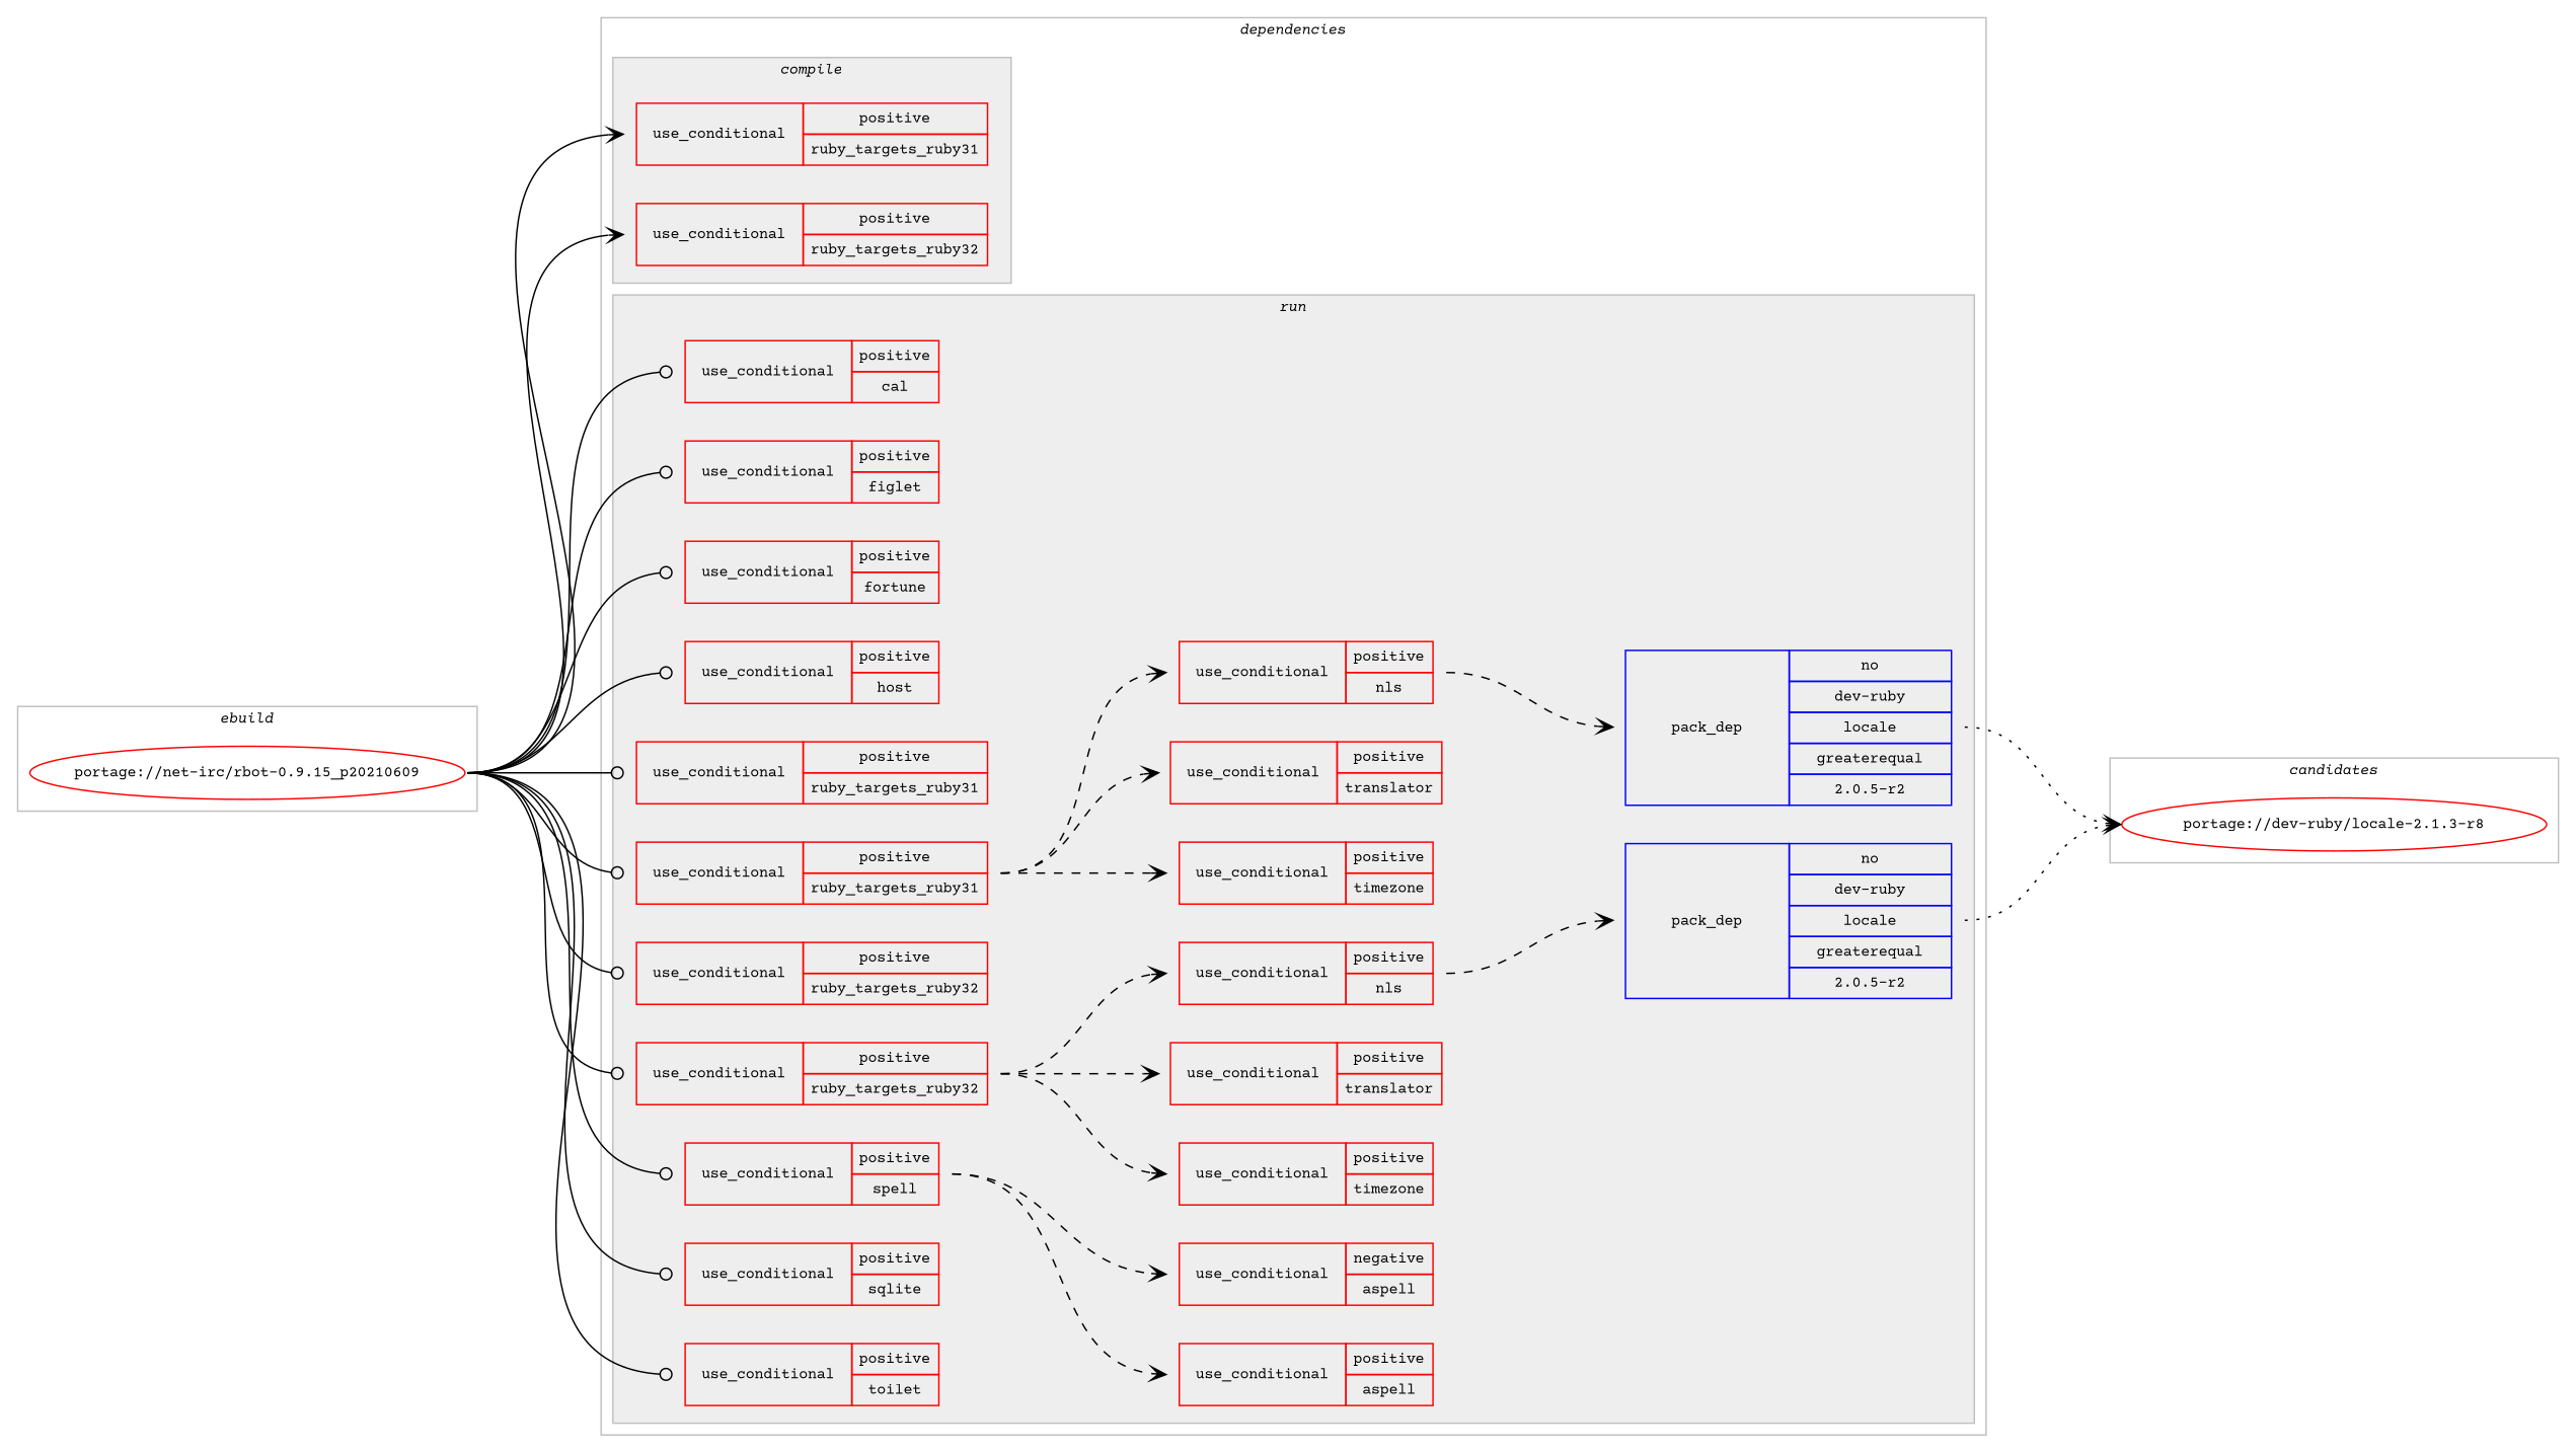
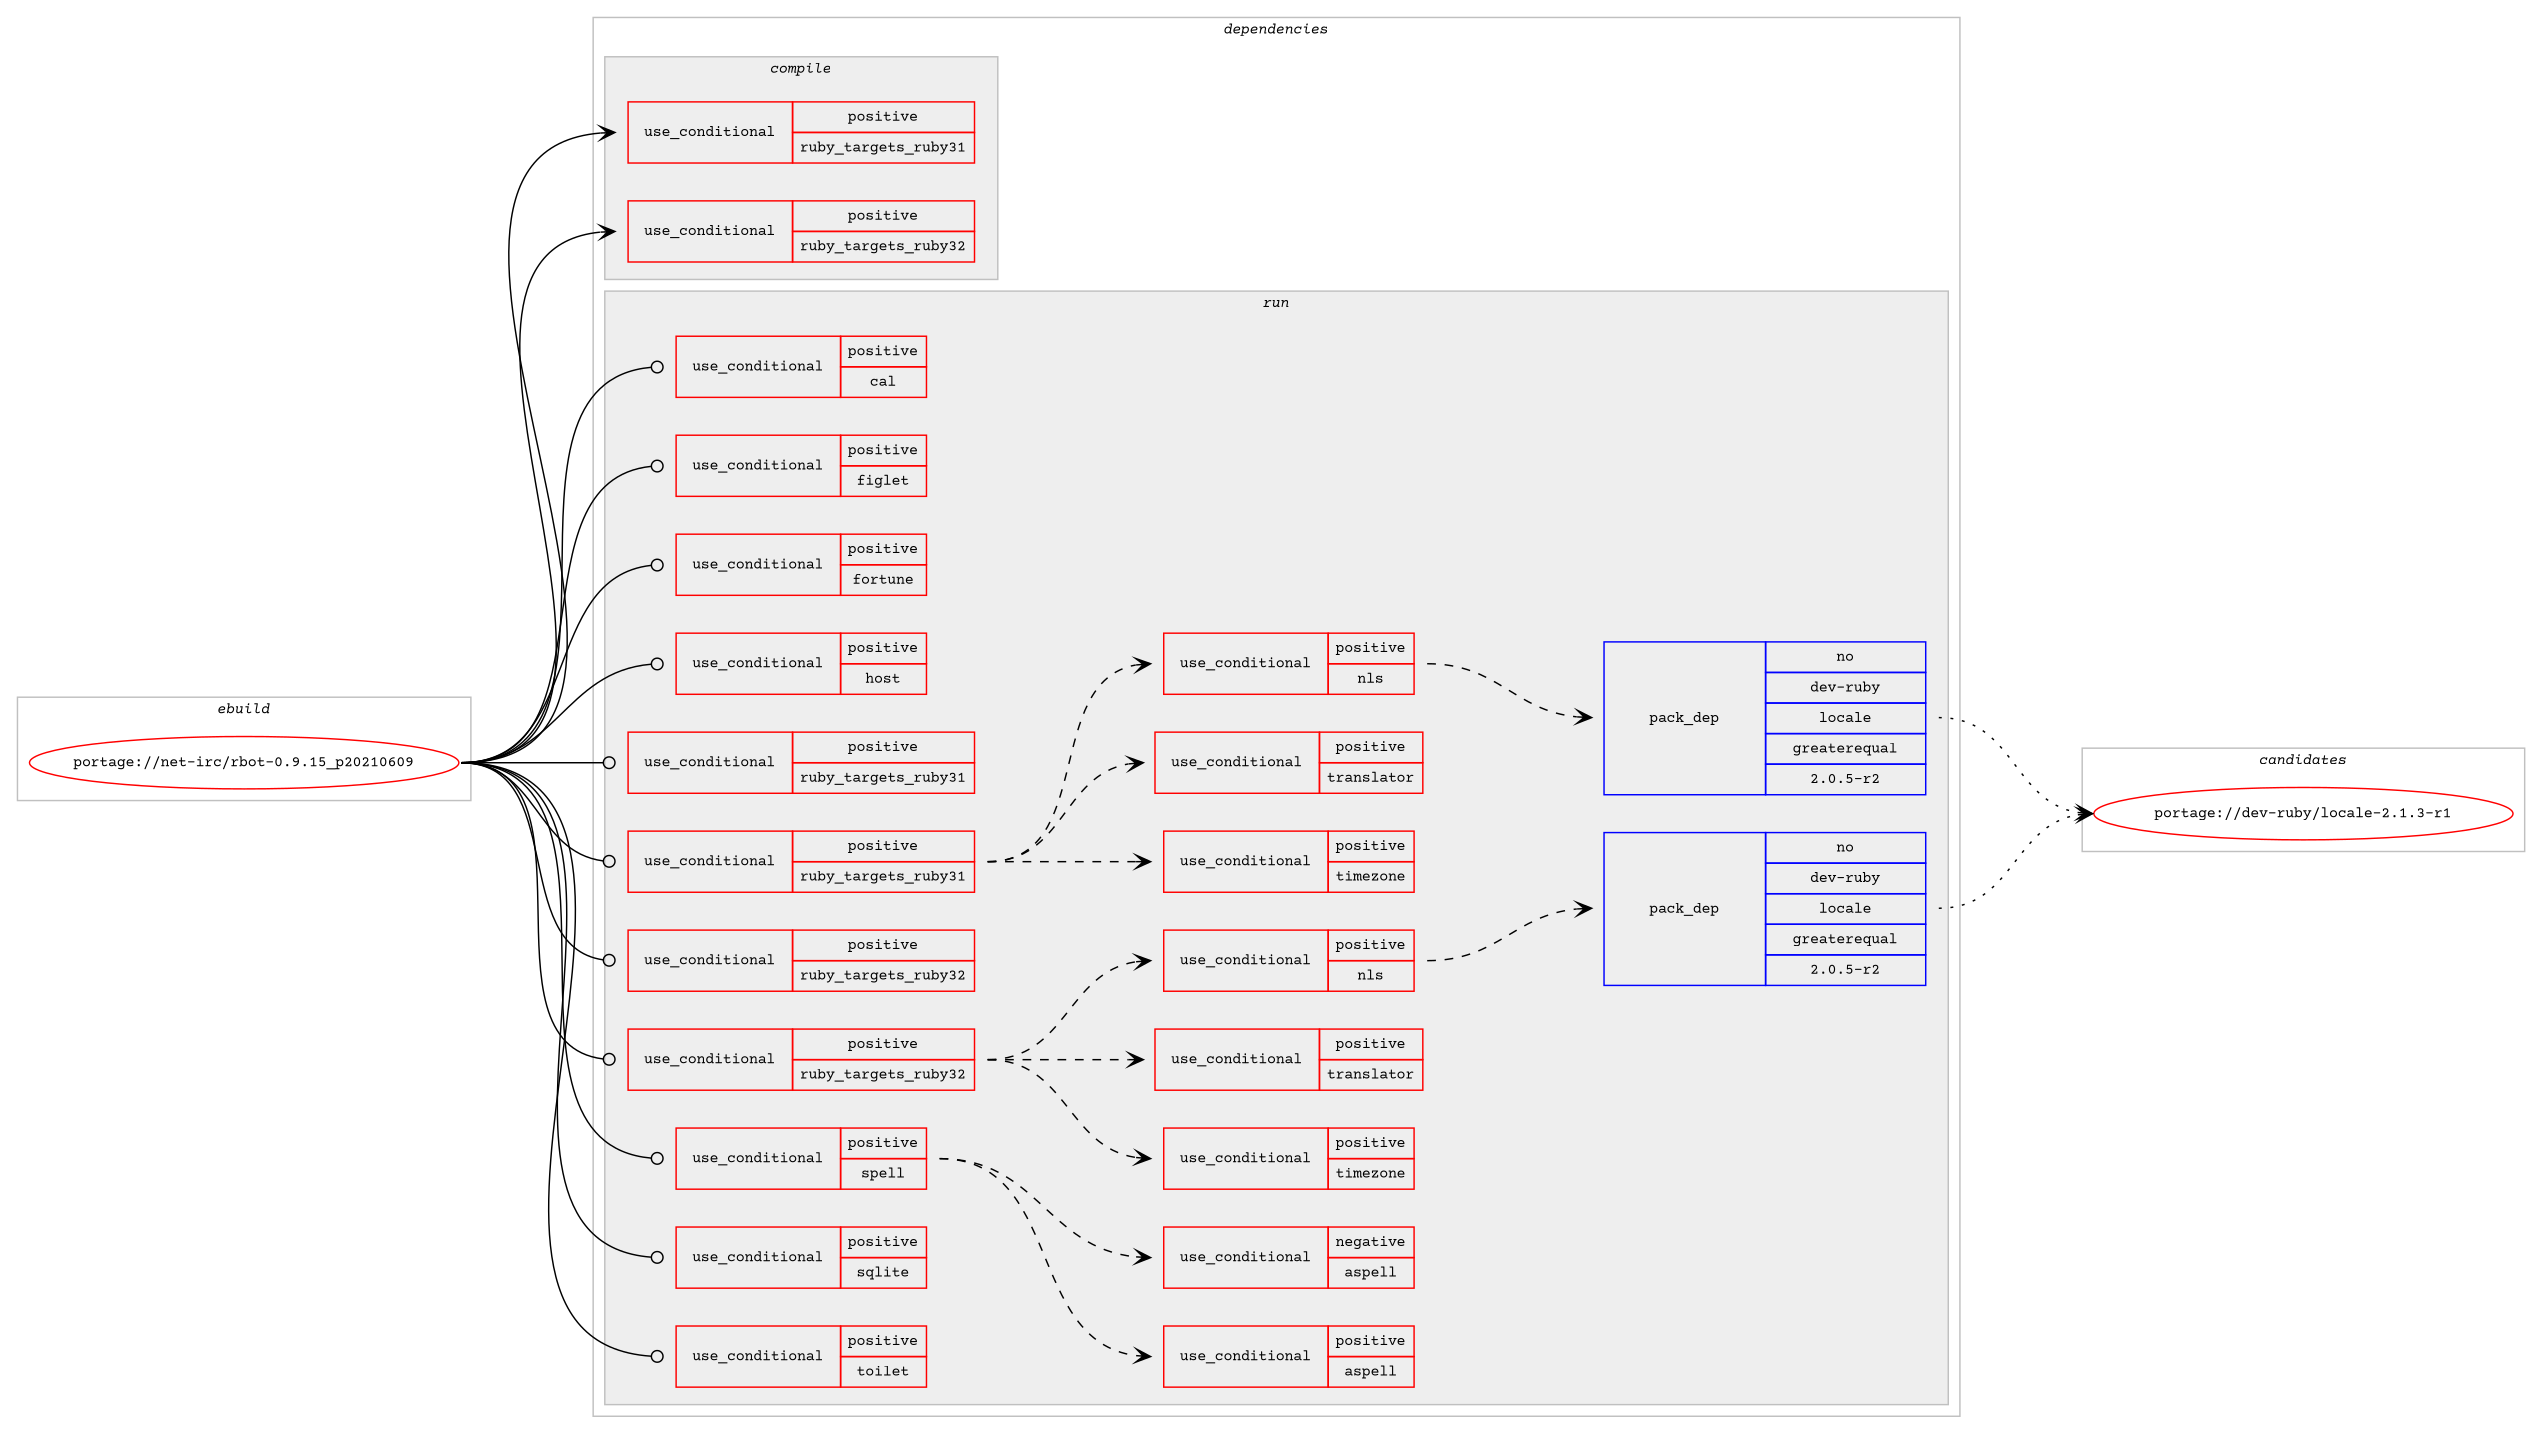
  digraph {
    compound=true
    concentrate=true
    fontname="Courier Prime"
    fontsize=10
    newrank=true
    rankdir=LR
    ranksep=1.5
    node [color=red fontname="Courier Prime" fontsize=10 shape=none]
    edge [arrowhead=vee headport=w style=solid tailport=e weight=20 fontname="Courier Prime"]
    n1 [label="portage://net-irc/rbot-0.9.15_p20210609" width=4 shape=""]
    n2 [label=<<TABLE BORDER="0" CELLBORDER="1" CELLSPACING="0" CELLPADDING="4"><TR><TD ROWSPAN="3" CELLPADDING="10">use_conditional</TD></TR><TR><TD>positive</TD></TR><TR><TD>ruby_targets_ruby31</TD></TR></TABLE>>]
    n3 [label=<<TABLE BORDER="0" CELLBORDER="1" CELLSPACING="0" CELLPADDING="4"><TR><TD ROWSPAN="3" CELLPADDING="10">use_conditional</TD></TR><TR><TD>positive</TD></TR><TR><TD>ruby_targets_ruby32</TD></TR></TABLE>>]
    n4 [label=<<TABLE BORDER="0" CELLBORDER="1" CELLSPACING="0" CELLPADDING="4"><TR><TD ROWSPAN="3" CELLPADDING="10">use_conditional</TD></TR><TR><TD>positive</TD></TR><TR><TD>cal</TD></TR></TABLE>>]
    n5 [label=<<TABLE BORDER="0" CELLBORDER="1" CELLSPACING="0" CELLPADDING="4"><TR><TD ROWSPAN="3" CELLPADDING="10">use_conditional</TD></TR><TR><TD>positive</TD></TR><TR><TD>figlet</TD></TR></TABLE>>]
    n6 [label=<<TABLE BORDER="0" CELLBORDER="1" CELLSPACING="0" CELLPADDING="4"><TR><TD ROWSPAN="3" CELLPADDING="10">use_conditional</TD></TR><TR><TD>positive</TD></TR><TR><TD>fortune</TD></TR></TABLE>>]
    n7 [label=<<TABLE BORDER="0" CELLBORDER="1" CELLSPACING="0" CELLPADDING="4"><TR><TD ROWSPAN="3" CELLPADDING="10">use_conditional</TD></TR><TR><TD>positive</TD></TR><TR><TD>host</TD></TR></TABLE>>]
    n8 [label=<<TABLE BORDER="0" CELLBORDER="1" CELLSPACING="0" CELLPADDING="4"><TR><TD ROWSPAN="3" CELLPADDING="10">use_conditional</TD></TR><TR><TD>positive</TD></TR><TR><TD>ruby_targets_ruby31</TD></TR></TABLE>>]
    n9 [label=<<TABLE BORDER="0" CELLBORDER="1" CELLSPACING="0" CELLPADDING="4"><TR><TD ROWSPAN="3" CELLPADDING="10">use_conditional</TD></TR><TR><TD>positive</TD></TR><TR><TD>timezone</TD></TR></TABLE>>]
    n10 [label=<<TABLE BORDER="0" CELLBORDER="1" CELLSPACING="0" CELLPADDING="4"><TR><TD ROWSPAN="3" CELLPADDING="10">use_conditional</TD></TR><TR><TD>positive</TD></TR><TR><TD>translator</TD></TR></TABLE>>]
    n11 [color=blue label=<<TABLE BORDER="0" CELLBORDER="1" CELLSPACING="0" CELLPADDING="4" WIDTH="220"><TR><TD ROWSPAN="6" CELLPADDING="30">pack_dep</TD></TR><TR><TD WIDTH="110">no</TD></TR><TR><TD>dev-ruby</TD></TR><TR><TD>locale</TD></TR><TR><TD>greaterequal</TD></TR><TR><TD>2.0.5-r2</TD></TR></TABLE>>]
    n12 [label=<<TABLE BORDER="0" CELLBORDER="1" CELLSPACING="0" CELLPADDING="4"><TR><TD ROWSPAN="3" CELLPADDING="10">use_conditional</TD></TR><TR><TD>positive</TD></TR><TR><TD>nls</TD></TR></TABLE>>]
    n13 [label=<<TABLE BORDER="0" CELLBORDER="1" CELLSPACING="0" CELLPADDING="4"><TR><TD ROWSPAN="3" CELLPADDING="10">use_conditional</TD></TR><TR><TD>positive</TD></TR><TR><TD>ruby_targets_ruby31</TD></TR></TABLE>>]
    n14 [label=<<TABLE BORDER="0" CELLBORDER="1" CELLSPACING="0" CELLPADDING="4"><TR><TD ROWSPAN="3" CELLPADDING="10">use_conditional</TD></TR><TR><TD>positive</TD></TR><TR><TD>ruby_targets_ruby32</TD></TR></TABLE>>]
    n15 [label=<<TABLE BORDER="0" CELLBORDER="1" CELLSPACING="0" CELLPADDING="4"><TR><TD ROWSPAN="3" CELLPADDING="10">use_conditional</TD></TR><TR><TD>positive</TD></TR><TR><TD>timezone</TD></TR></TABLE>>]
    n16 [label=<<TABLE BORDER="0" CELLBORDER="1" CELLSPACING="0" CELLPADDING="4"><TR><TD ROWSPAN="3" CELLPADDING="10">use_conditional</TD></TR><TR><TD>positive</TD></TR><TR><TD>translator</TD></TR></TABLE>>]
    n17 [color=blue label=<<TABLE BORDER="0" CELLBORDER="1" CELLSPACING="0" CELLPADDING="4" WIDTH="220"><TR><TD ROWSPAN="6" CELLPADDING="30">pack_dep</TD></TR><TR><TD WIDTH="110">no</TD></TR><TR><TD>dev-ruby</TD></TR><TR><TD>locale</TD></TR><TR><TD>greaterequal</TD></TR><TR><TD>2.0.5-r2</TD></TR></TABLE>>]
    n18 [label=<<TABLE BORDER="0" CELLBORDER="1" CELLSPACING="0" CELLPADDING="4"><TR><TD ROWSPAN="3" CELLPADDING="10">use_conditional</TD></TR><TR><TD>positive</TD></TR><TR><TD>nls</TD></TR></TABLE>>]
    n19 [label=<<TABLE BORDER="0" CELLBORDER="1" CELLSPACING="0" CELLPADDING="4"><TR><TD ROWSPAN="3" CELLPADDING="10">use_conditional</TD></TR><TR><TD>positive</TD></TR><TR><TD>ruby_targets_ruby32</TD></TR></TABLE>>]
    n20 [label=<<TABLE BORDER="0" CELLBORDER="1" CELLSPACING="0" CELLPADDING="4"><TR><TD ROWSPAN="3" CELLPADDING="10">use_conditional</TD></TR><TR><TD>positive</TD></TR><TR><TD>aspell</TD></TR></TABLE>>]
    n21 [label=<<TABLE BORDER="0" CELLBORDER="1" CELLSPACING="0" CELLPADDING="4"><TR><TD ROWSPAN="3" CELLPADDING="10">use_conditional</TD></TR><TR><TD>negative</TD></TR><TR><TD>aspell</TD></TR></TABLE>>]
    n22 [label=<<TABLE BORDER="0" CELLBORDER="1" CELLSPACING="0" CELLPADDING="4"><TR><TD ROWSPAN="3" CELLPADDING="10">use_conditional</TD></TR><TR><TD>positive</TD></TR><TR><TD>spell</TD></TR></TABLE>>]
    n23 [label=<<TABLE BORDER="0" CELLBORDER="1" CELLSPACING="0" CELLPADDING="4"><TR><TD ROWSPAN="3" CELLPADDING="10">use_conditional</TD></TR><TR><TD>positive</TD></TR><TR><TD>sqlite</TD></TR></TABLE>>]
    n24 [label=<<TABLE BORDER="0" CELLBORDER="1" CELLSPACING="0" CELLPADDING="4"><TR><TD ROWSPAN="3" CELLPADDING="10">use_conditional</TD></TR><TR><TD>positive</TD></TR><TR><TD>toilet</TD></TR></TABLE>>]
-   n25 [label="portage://dev-ruby/locale-2.1.3-r8" width=4 shape=""]
+   n25 [label="portage://dev-ruby/locale-2.1.3-r1" width=4 shape=""]
    subgraph cluster_1 {
      color=gray
      label=<<i>ebuild</i>>
      rank=same
      n1
    }
    subgraph cluster_2 {
      color=gray
      label=<<i>dependencies</i>>
      subgraph cluster_3 {
        color=gray
        fillcolor="#eeeeee"
        label=<<i>compile</i>>
        style=filled
        subgraph sub_4 {
          color=gray
          fillcolor="#eeeeee"
          label=<<i>compile</i>>
          style=filled
          n2
        }
        subgraph sub_5 {
          color=gray
          fillcolor="#eeeeee"
          label=<<i>compile</i>>
          style=filled
          n3
        }
      }
      subgraph cluster_6 {
        color=gray
        fillcolor="#eeeeee"
        label=<<i>compile and run</i>>
        style=filled
      }
      subgraph cluster_7 {
        color=gray
        fillcolor="#eeeeee"
        label=<<i>run</i>>
        style=filled
        subgraph sub_8 {
          color=gray
          fillcolor="#eeeeee"
          label=<<i>run</i>>
          style=filled
          n4
        }
        subgraph sub_9 {
          color=gray
          fillcolor="#eeeeee"
          label=<<i>run</i>>
          style=filled
          n5
        }
        subgraph sub_10 {
          color=gray
          fillcolor="#eeeeee"
          label=<<i>run</i>>
          style=filled
          n6
        }
        subgraph sub_11 {
          color=gray
          fillcolor="#eeeeee"
          label=<<i>run</i>>
          style=filled
          n7
        }
        subgraph sub_12 {
          color=gray
          fillcolor="#eeeeee"
          label=<<i>run</i>>
          style=filled
          n8
        }
        subgraph sub_13 {
          color=gray
          fillcolor="#eeeeee"
          label=<<i>run</i>>
          style=filled
          n13
          subgraph sub_14 {
            color=gray
            fillcolor="#eeeeee"
            label=<<i>run</i>>
            style=filled
            n9
          }
          subgraph sub_15 {
            color=gray
            fillcolor="#eeeeee"
            label=<<i>run</i>>
            style=filled
            n10
          }
          subgraph sub_16 {
            color=gray
            fillcolor="#eeeeee"
            label=<<i>run</i>>
            style=filled
            n12
            subgraph sub_17 {
              color=gray
              fillcolor="#eeeeee"
              label=<<i>run</i>>
              style=filled
              n11
            }
          }
        }
        subgraph sub_18 {
          color=gray
          fillcolor="#eeeeee"
          label=<<i>run</i>>
          style=filled
          n14
        }
        subgraph sub_19 {
          color=gray
          fillcolor="#eeeeee"
          label=<<i>run</i>>
          style=filled
          n19
          subgraph sub_20 {
            color=gray
            fillcolor="#eeeeee"
            label=<<i>run</i>>
            style=filled
            n15
          }
          subgraph sub_21 {
            color=gray
            fillcolor="#eeeeee"
            label=<<i>run</i>>
            style=filled
            n16
          }
          subgraph sub_22 {
            color=gray
            fillcolor="#eeeeee"
            label=<<i>run</i>>
            style=filled
            n18
            subgraph sub_23 {
              color=gray
              fillcolor="#eeeeee"
              label=<<i>run</i>>
              style=filled
              n17
            }
          }
        }
        subgraph sub_24 {
          color=gray
          fillcolor="#eeeeee"
          label=<<i>run</i>>
          style=filled
          n22
          subgraph sub_25 {
            color=gray
            fillcolor="#eeeeee"
            label=<<i>run</i>>
            style=filled
            n20
          }
          subgraph sub_26 {
            color=gray
            fillcolor="#eeeeee"
            label=<<i>run</i>>
            style=filled
            n21
          }
        }
        subgraph sub_27 {
          color=gray
          fillcolor="#eeeeee"
          label=<<i>run</i>>
          style=filled
          n23
        }
        subgraph sub_28 {
          color=gray
          fillcolor="#eeeeee"
          label=<<i>run</i>>
          style=filled
          n24
        }
      }
    }
    subgraph cluster_29 {
      color=gray
      label=<<i>candidates</i>>
      rank=same
      subgraph sub_30 {
        color=black
        label=<<i>candidates</i>>
        nodesep=1
        rank=same
        n25
      }
      subgraph sub_31 {
        color=black
        label=<<i>candidates</i>>
        nodesep=1
        rank=same
        n25
      }
    }
    n1 -> n2
    n1 -> n3
    n1 -> n4 [arrowhead=odot]
    n1 -> n5 [arrowhead=odot]
    n1 -> n6 [arrowhead=odot]
    n1 -> n7 [arrowhead=odot]
    n1 -> n8 [arrowhead=odot]
    n1 -> n13 [arrowhead=odot]
    n1 -> n14 [arrowhead=odot]
    n1 -> n19 [arrowhead=odot]
    n1 -> n22 [arrowhead=odot]
    n1 -> n23 [arrowhead=odot]
    n1 -> n24 [arrowhead=odot]
    n11 -> n25 [style=dotted weight=100]
    n12 -> n11 [style=dashed]
    n13 -> n9 [style=dashed]
    n13 -> n10 [style=dashed]
    n13 -> n12 [style=dashed]
    n17 -> n25 [style=dotted weight=100]
    n18 -> n17 [style=dashed]
    n19 -> n15 [style=dashed]
    n19 -> n16 [style=dashed]
    n19 -> n18 [style=dashed]
    n22 -> n20 [style=dashed]
    n22 -> n21 [style=dashed]
  }
